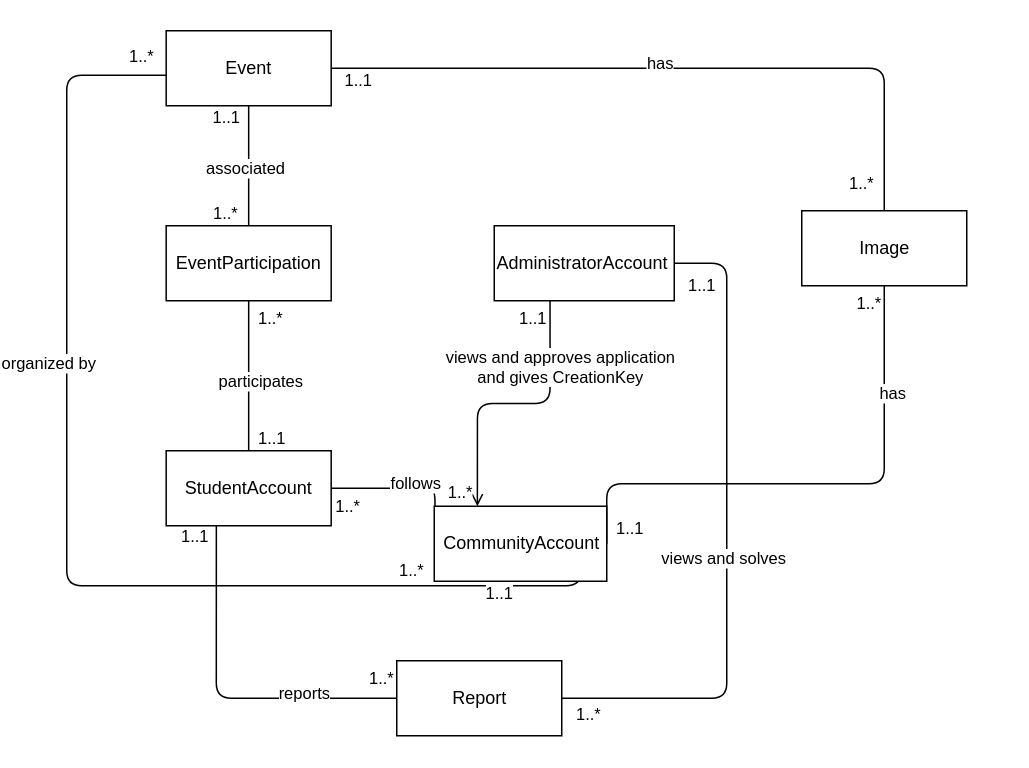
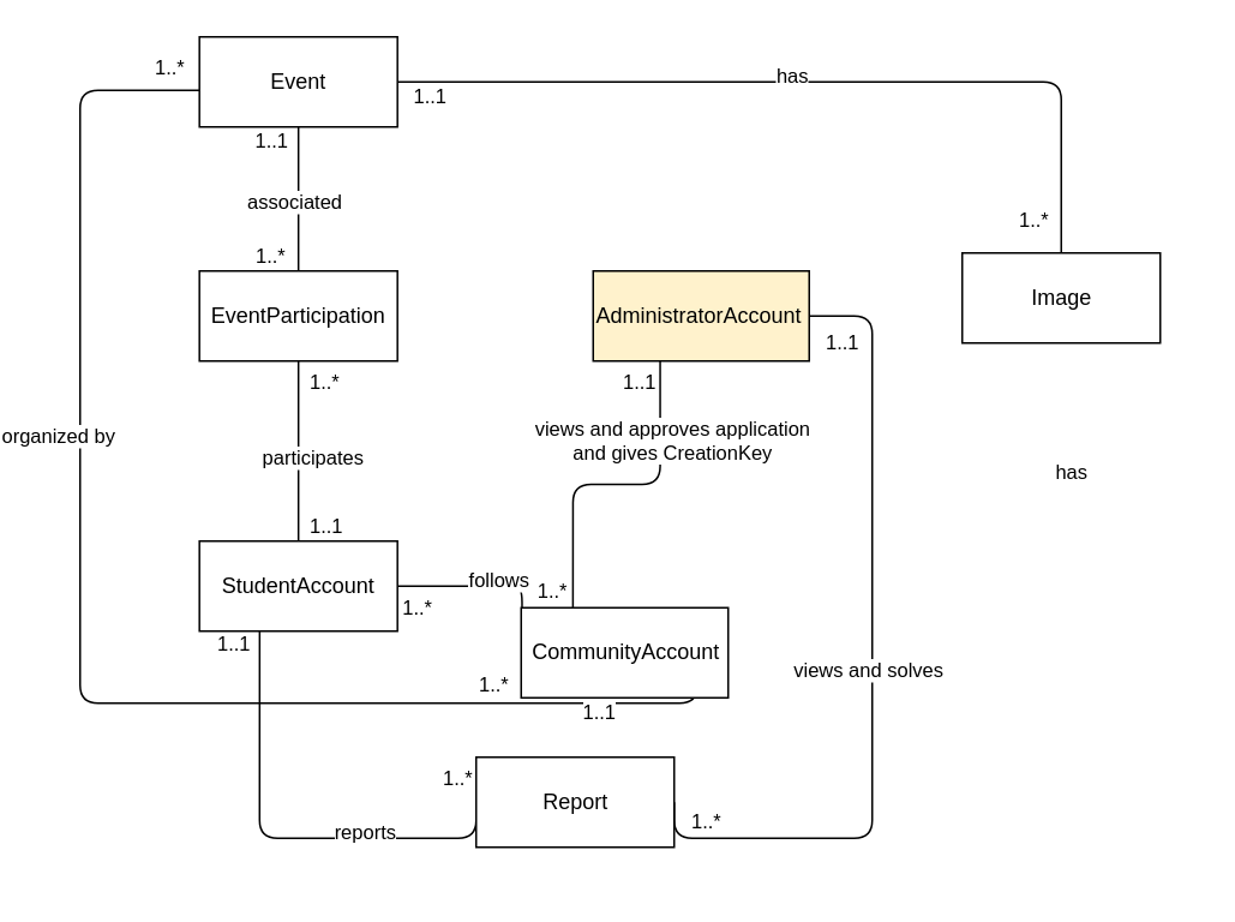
  <mxCell id="0" />
  <mxCell id="1" parent="0" />
  <mxCell id="2" value="" style="endArrow=none;html=1;edgeStyle=orthogonalEdgeStyle;exitX=0.5;exitY=0;exitDx=0;exitDy=0;entryX=0.5;entryY=1;entryDx=0;entryDy=0;" parent="1" source="35" target="34" edge="1"><mxGeometry relative="1" as="geometry"><mxPoint x="141.29" y="140" as="sourcePoint" /><mxPoint x="141.29" y="72" as="targetPoint" /></mxGeometry></mxCell>
  <mxCell id="3" value="1..*" style="edgeLabel;resizable=0;html=1;align=left;verticalAlign=bottom;" parent="2" connectable="0" vertex="1"><mxGeometry x="-1" relative="1" as="geometry"><mxPoint x="-25" as="offset" /></mxGeometry></mxCell>
  <mxCell id="4" value="1..1" style="edgeLabel;resizable=0;html=1;align=right;verticalAlign=bottom;" parent="2" connectable="0" vertex="1"><mxGeometry x="1" relative="1" as="geometry"><mxPoint x="-5" y="16" as="offset" /></mxGeometry></mxCell>
  <mxCell id="5" value="associated" style="edgeLabel;resizable=0;html=1;align=right;verticalAlign=bottom;" parent="1" connectable="0" vertex="1"><mxGeometry x="166.29" y="119.997" as="geometry" /></mxCell>
  <mxCell id="6" value="" style="endArrow=none;html=1;edgeStyle=orthogonalEdgeStyle;exitX=0.004;exitY=0.546;exitDx=0;exitDy=0;entryX=1;entryY=0.5;entryDx=0;entryDy=0;exitPerimeter=0;" parent="1" source="41" target="36" edge="1"><mxGeometry relative="1" as="geometry"><mxPoint x="601.9" y="786.588" as="sourcePoint" /><mxPoint x="240" y="350" as="targetPoint" /><Array as="points"><mxPoint x="256" y="324" /></Array></mxGeometry></mxCell>
  <mxCell id="7" value="1..*" style="edgeLabel;resizable=0;html=1;align=left;verticalAlign=bottom;" parent="6" connectable="0" vertex="1"><mxGeometry x="-1" relative="1" as="geometry"><mxPoint x="-25" y="23.41" as="offset" /></mxGeometry></mxCell>
  <mxCell id="8" value="1..*" style="edgeLabel;resizable=0;html=1;align=right;verticalAlign=bottom;" parent="6" connectable="0" vertex="1"><mxGeometry x="1" relative="1" as="geometry"><mxPoint x="20.21" y="20" as="offset" /></mxGeometry></mxCell>
  <mxCell id="9" value="follows" style="edgeLabel;resizable=0;html=1;align=right;verticalAlign=bottom;" parent="1" connectable="0" vertex="1"><mxGeometry x="270" y="329.997" as="geometry" /></mxCell>
  <mxCell id="10" value="" style="endArrow=none;html=1;edgeStyle=orthogonalEdgeStyle;entryX=1;entryY=0.5;entryDx=0;entryDy=0;exitX=1;exitY=0.5;exitDx=0;exitDy=0;" parent="1" source="44" target="42" edge="1"><mxGeometry relative="1" as="geometry"><mxPoint x="1100" y="40" as="sourcePoint" /><mxPoint x="907" y="485" as="targetPoint" /><Array as="points"><mxPoint x="460" y="465" /><mxPoint x="460" y="175" /></Array></mxGeometry></mxCell>
  <mxCell id="11" value="1..*" style="edgeLabel;resizable=0;html=1;align=left;verticalAlign=bottom;" parent="10" connectable="0" vertex="1"><mxGeometry x="-1" relative="1" as="geometry"><mxPoint x="8" y="19" as="offset" /></mxGeometry></mxCell>
  <mxCell id="12" value="1..1" style="edgeLabel;resizable=0;html=1;align=right;verticalAlign=bottom;" parent="10" connectable="0" vertex="1"><mxGeometry x="1" relative="1" as="geometry"><mxPoint x="27.7" y="22.67" as="offset" /></mxGeometry></mxCell>
  <mxCell id="13" value="views and solves" style="edgeLabel;resizable=0;html=1;align=right;verticalAlign=bottom;" parent="1" connectable="0" vertex="1"><mxGeometry x="500" y="379.997" as="geometry" /></mxCell>
  <mxCell id="14" value="" style="endArrow=none;html=1;edgeStyle=orthogonalEdgeStyle;entryX=0.304;entryY=0.995;entryDx=0;entryDy=0;entryPerimeter=0;exitX=0;exitY=0.5;exitDx=0;exitDy=0;" parent="1" source="44" target="36" edge="1"><mxGeometry relative="1" as="geometry"><mxPoint x="290" y="465" as="sourcePoint" /><mxPoint x="242.588" y="682.458" as="targetPoint" /><Array as="points"><mxPoint x="120" y="465" /></Array></mxGeometry></mxCell>
  <mxCell id="15" value="1..*" style="edgeLabel;resizable=0;html=1;align=left;verticalAlign=bottom;" parent="14" connectable="0" vertex="1"><mxGeometry x="-1" relative="1" as="geometry"><mxPoint x="-20" y="-5" as="offset" /></mxGeometry></mxCell>
  <mxCell id="16" value="1..1" style="edgeLabel;resizable=0;html=1;align=right;verticalAlign=bottom;" parent="14" connectable="0" vertex="1"><mxGeometry x="1" relative="1" as="geometry"><mxPoint x="-5" y="16" as="offset" /></mxGeometry></mxCell>
  <mxCell id="17" value="reports" style="edgeLabel;resizable=0;html=1;align=right;verticalAlign=bottom;" parent="1" connectable="0" vertex="1"><mxGeometry x="196.29" y="469.997" as="geometry" /></mxCell>
  <mxCell id="18" value="" style="endArrow=none;html=1;edgeStyle=orthogonalEdgeStyle;exitX=0.011;exitY=0.593;exitDx=0;exitDy=0;entryX=0.5;entryY=1;entryDx=0;entryDy=0;exitPerimeter=0;" parent="1" source="34" target="41" edge="1"><mxGeometry relative="1" as="geometry"><mxPoint x="167.5" y="-105" as="sourcePoint" /><mxPoint x="634.1" y="783.962" as="targetPoint" /><Array as="points"><mxPoint x="20" y="50" /><mxPoint x="20" y="390" /><mxPoint x="363" y="390" /><mxPoint x="363" y="347" /></Array></mxGeometry></mxCell>
  <mxCell id="19" value="1..*" style="edgeLabel;resizable=0;html=1;align=left;verticalAlign=bottom;" parent="18" connectable="0" vertex="1"><mxGeometry x="-1" relative="1" as="geometry"><mxPoint x="-27.5" y="-5" as="offset" /></mxGeometry></mxCell>
  <mxCell id="20" value="1..1" style="edgeLabel;resizable=0;html=1;align=right;verticalAlign=bottom;" parent="18" connectable="0" vertex="1"><mxGeometry x="1" relative="1" as="geometry"><mxPoint x="-5" y="16" as="offset" /></mxGeometry></mxCell>
  <mxCell id="21" value="organized by" style="edgeLabel;resizable=0;html=1;align=right;verticalAlign=bottom;" parent="1" connectable="0" vertex="1"><mxGeometry x="40" y="249.997" as="geometry" /></mxCell>
  <mxCell id="22" value="" style="endArrow=none;html=1;edgeStyle=orthogonalEdgeStyle;entryX=1;entryY=0.5;entryDx=0;entryDy=0;exitX=0.5;exitY=0;exitDx=0;exitDy=0;" parent="1" target="34" edge="1" source="43"><mxGeometry relative="1" as="geometry"><mxPoint x="700" y="210" as="sourcePoint" /><mxPoint x="362.5" y="-27" as="targetPoint" /><Array as="points"><mxPoint x="565" y="45" /></Array></mxGeometry></mxCell>
  <mxCell id="23" value="1..*" style="edgeLabel;resizable=0;html=1;align=left;verticalAlign=bottom;" parent="22" connectable="0" vertex="1"><mxGeometry x="-1" relative="1" as="geometry"><mxPoint x="-25" y="-10" as="offset" /></mxGeometry></mxCell>
  <mxCell id="24" value="1..1" style="edgeLabel;resizable=0;html=1;align=right;verticalAlign=bottom;" parent="22" connectable="0" vertex="1"><mxGeometry x="1" relative="1" as="geometry"><mxPoint x="28" y="16" as="offset" /></mxGeometry></mxCell>
  <mxCell id="25" value="has" style="edgeLabel;resizable=0;html=1;align=right;verticalAlign=bottom;" parent="1" connectable="0" vertex="1"><mxGeometry x="425" y="49.997" as="geometry" /></mxCell>
- <mxCell id="26" value="" style="endArrow=none;html=1;edgeStyle=orthogonalEdgeStyle;entryX=1;entryY=0.5;entryDx=0;entryDy=0;exitX=0.5;exitY=1;exitDx=0;exitDy=0;" parent="1" source="43" target="41" edge="1"><mxGeometry relative="1" as="geometry"><mxPoint x="490" y="150" as="sourcePoint" /><mxPoint x="672.05" y="785.86" as="targetPoint" /><Array as="points"><mxPoint x="565" y="322" /></Array></mxGeometry></mxCell>
- <mxCell id="27" value="1..*" style="edgeLabel;resizable=0;html=1;align=left;verticalAlign=bottom;" parent="26" connectable="0" vertex="1"><mxGeometry x="-1" relative="1" as="geometry"><mxPoint x="-20" y="20.0" as="offset" /></mxGeometry></mxCell>
- <mxCell id="28" value="1..1" style="edgeLabel;resizable=0;html=1;align=right;verticalAlign=bottom;" parent="26" connectable="0" vertex="1"><mxGeometry x="1" relative="1" as="geometry"><mxPoint x="25.26" y="-2" as="offset" /></mxGeometry></mxCell>
  <mxCell id="29" value="has" style="edgeLabel;resizable=0;html=1;align=right;verticalAlign=bottom;" parent="1" connectable="0" vertex="1"><mxGeometry x="580" y="269.997" as="geometry" /></mxCell>
- <mxCell id="30" value="" style="endArrow=open;html=1;edgeStyle=orthogonalEdgeStyle;exitX=0.31;exitY=1;exitDx=0;exitDy=0;exitPerimeter=0;entryX=0.25;entryY=0;entryDx=0;entryDy=0;" parent="1" source="42" target="41" edge="1"><mxGeometry relative="1" as="geometry"><mxPoint x="630.44" y="315" as="sourcePoint" /><mxPoint x="343" y="280" as="targetPoint" /><Array as="points" /></mxGeometry></mxCell>
+ <mxCell id="30" value="" style="endArrow=none;html=1;edgeStyle=orthogonalEdgeStyle;exitX=0.31;exitY=1;exitDx=0;exitDy=0;exitPerimeter=0;entryX=0.25;entryY=0;entryDx=0;entryDy=0;" parent="1" source="42" target="41" edge="1"><mxGeometry relative="1" as="geometry"><mxPoint x="630.44" y="315" as="sourcePoint" /><mxPoint x="343" y="280" as="targetPoint" /><Array as="points" /></mxGeometry></mxCell>
  <mxCell id="31" value="1..1" style="edgeLabel;resizable=0;html=1;align=left;verticalAlign=bottom;" parent="30" connectable="0" vertex="1"><mxGeometry x="-1" relative="1" as="geometry"><mxPoint x="-22.2" y="20" as="offset" /></mxGeometry></mxCell>
  <mxCell id="32" value="1..*" style="edgeLabel;resizable=0;html=1;align=right;verticalAlign=bottom;" parent="30" connectable="0" vertex="1"><mxGeometry x="1" relative="1" as="geometry"><mxPoint x="-3.0" y="-0.15" as="offset" /></mxGeometry></mxCell>
  <mxCell id="33" value="views and approves application&lt;br&gt;&lt;div style=&quot;text-align: center&quot;&gt;and gives CreationKey&lt;/div&gt;" style="edgeLabel;resizable=0;html=1;align=right;verticalAlign=bottom;" parent="1" connectable="0" vertex="1"><mxGeometry x="640" y="249.997" as="geometry"><mxPoint x="-214" y="9" as="offset" /></mxGeometry></mxCell>
  <mxCell id="34" value="Event" style="html=1;" vertex="1" parent="1"><mxGeometry x="86.29" y="20" width="110" height="50" as="geometry" /></mxCell>
  <mxCell id="35" value="EventParticipation" style="html=1;" vertex="1" parent="1"><mxGeometry x="86.29" y="150" width="110" height="50" as="geometry" /></mxCell>
  <mxCell id="36" value="StudentAccount" style="html=1;" vertex="1" parent="1"><mxGeometry x="86.29" y="300" width="110" height="50" as="geometry" /></mxCell>
  <mxCell id="37" value="" style="endArrow=none;html=1;edgeStyle=orthogonalEdgeStyle;exitX=0.5;exitY=0;exitDx=0;exitDy=0;entryX=0.5;entryY=1;entryDx=0;entryDy=0;" edge="1" parent="1" source="36" target="35"><mxGeometry relative="1" as="geometry"><mxPoint x="96.29" y="320" as="sourcePoint" /><mxPoint x="256.29" y="320" as="targetPoint" /></mxGeometry></mxCell>
  <mxCell id="38" value="1..1" style="edgeLabel;resizable=0;html=1;align=left;verticalAlign=bottom;" connectable="0" vertex="1" parent="37"><mxGeometry x="-1" relative="1" as="geometry"><mxPoint x="5" as="offset" /></mxGeometry></mxCell>
  <mxCell id="39" value="1..*" style="edgeLabel;resizable=0;html=1;align=left;verticalAlign=bottom;" connectable="0" vertex="1" parent="37"><mxGeometry x="1" relative="1" as="geometry"><mxPoint x="5" y="20" as="offset" /></mxGeometry></mxCell>
  <mxCell id="40" value="participates" style="edgeLabel;resizable=0;html=1;align=right;verticalAlign=bottom;" connectable="0" vertex="1" parent="1"><mxGeometry x="166.29" y="250" as="geometry"><mxPoint x="12" y="12" as="offset" /></mxGeometry></mxCell>
  <mxCell id="41" value="CommunityAccount" style="html=1;align=center;" vertex="1" parent="1"><mxGeometry x="265" y="337" width="115" height="50" as="geometry" /></mxCell>
- <mxCell id="42" value="AdministratorAccount" style="html=1;align=left;" vertex="1" parent="1"><mxGeometry x="305" y="150" width="120" height="50" as="geometry" /></mxCell>
+ <mxCell id="42" value="AdministratorAccount" style="html=1;align=left;fillColor=#fff2cc;" vertex="1" parent="1"><mxGeometry x="305" y="150" width="120" height="50" as="geometry" /></mxCell>
  <mxCell id="43" value="Image" style="html=1;align=center;" vertex="1" parent="1"><mxGeometry x="510" y="140" width="110" height="50" as="geometry" /></mxCell>
- <mxCell id="44" value="Report" style="html=1;align=center;" vertex="1" parent="1"><mxGeometry x="240" y="440" width="110" height="50" as="geometry" /></mxCell>
+ <mxCell id="44" value="Report" style="html=1;align=center;" vertex="1" parent="1"><mxGeometry x="240" y="420" width="110" height="50" as="geometry" /></mxCell>
